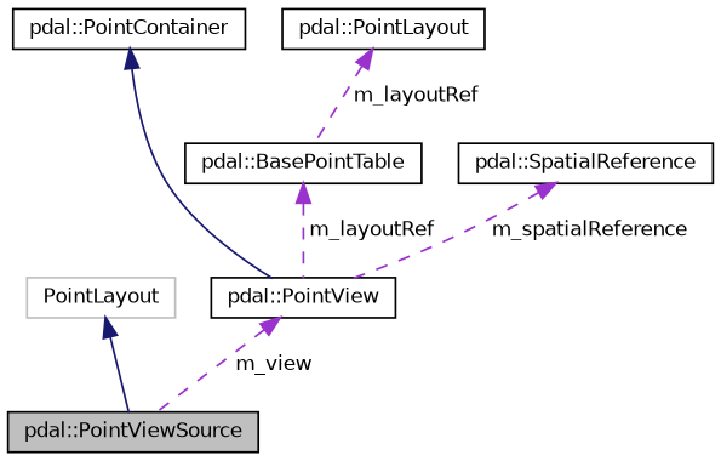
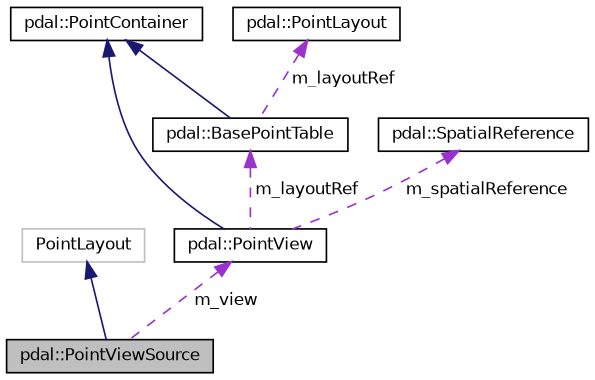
  digraph {
    node [color=black fillcolor=white fontname=Helvetica fontsize=10 shape=record style=filled]
    edge [color=darkorchid3 dir=back fontname=Helvetica fontsize=10 labelfontname=Helvetica labelfontsize=10 style=dashed]
    n1 [fillcolor=grey75 fontcolor=black height=0.2 label="pdal::PointViewSource" width=0.4]
    n2 [color=grey75 height=0.2 label=PointLayout width=0.4]
    n3 [height=0.2 label="pdal::PointView" width=0.4]
    n4 [height=0.2 label="pdal::PointContainer" width=0.4]
    n5 [height=0.2 label="pdal::BasePointTable" width=0.4]
    n6 [height=0.2 label="pdal::SpatialReference" width=0.4]
    n7 [height=0.2 label="pdal::PointLayout" width=0.4]
    n2 -> n1 [color=midnightblue style=solid]
    n3 -> n1 [label=" m_view"]
    n4 -> n3 [color=midnightblue style=solid]
+   n4 -> n5 [color=midnightblue style=solid]
    n5 -> n3 [label=" m_layoutRef"]
    n6 -> n3 [label=" m_spatialReference"]
    n7 -> n5 [label=" m_layoutRef"]
  }
